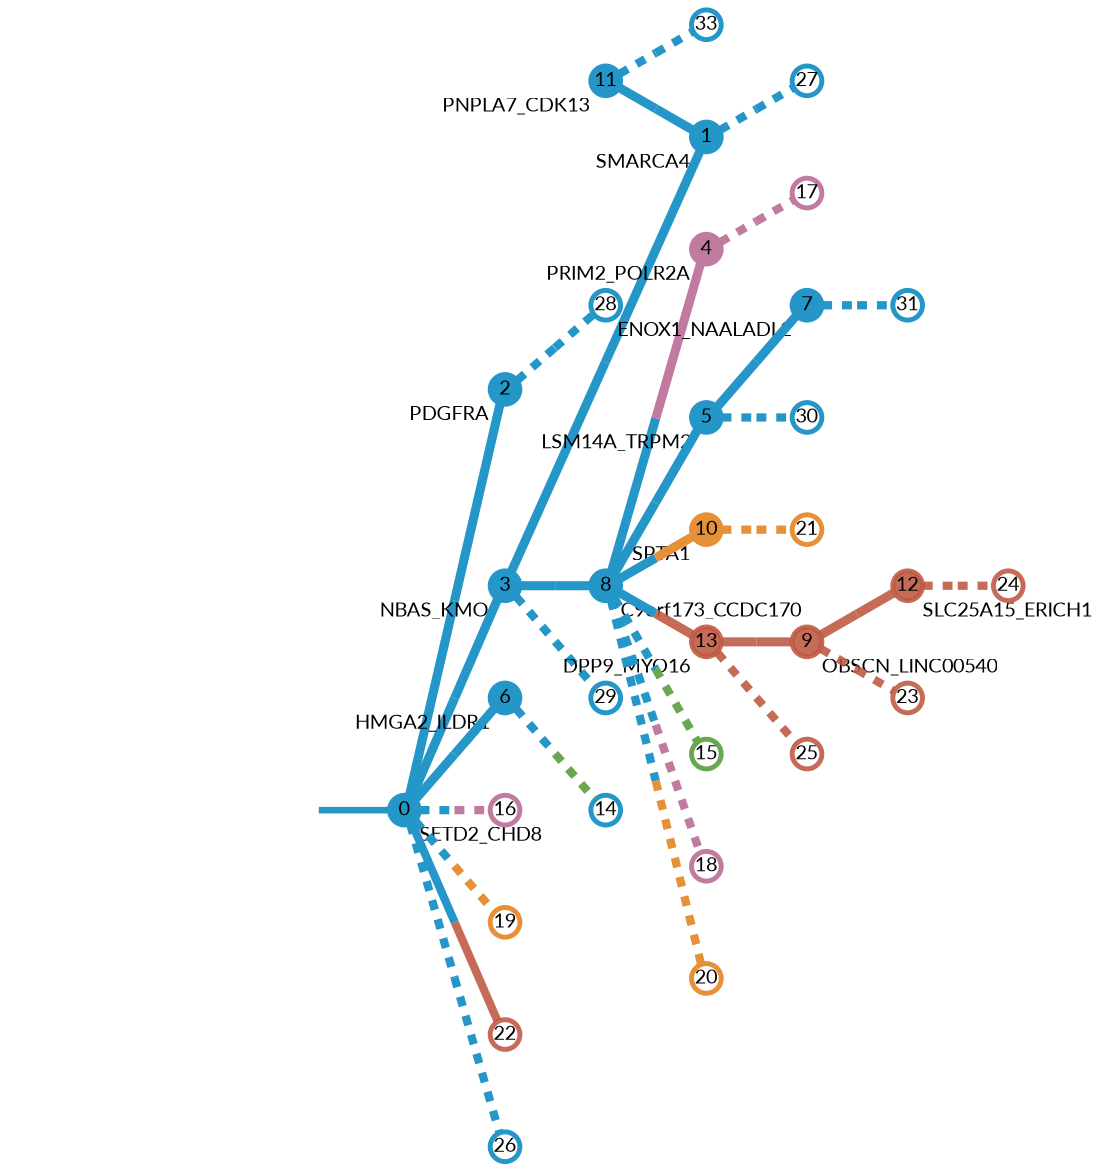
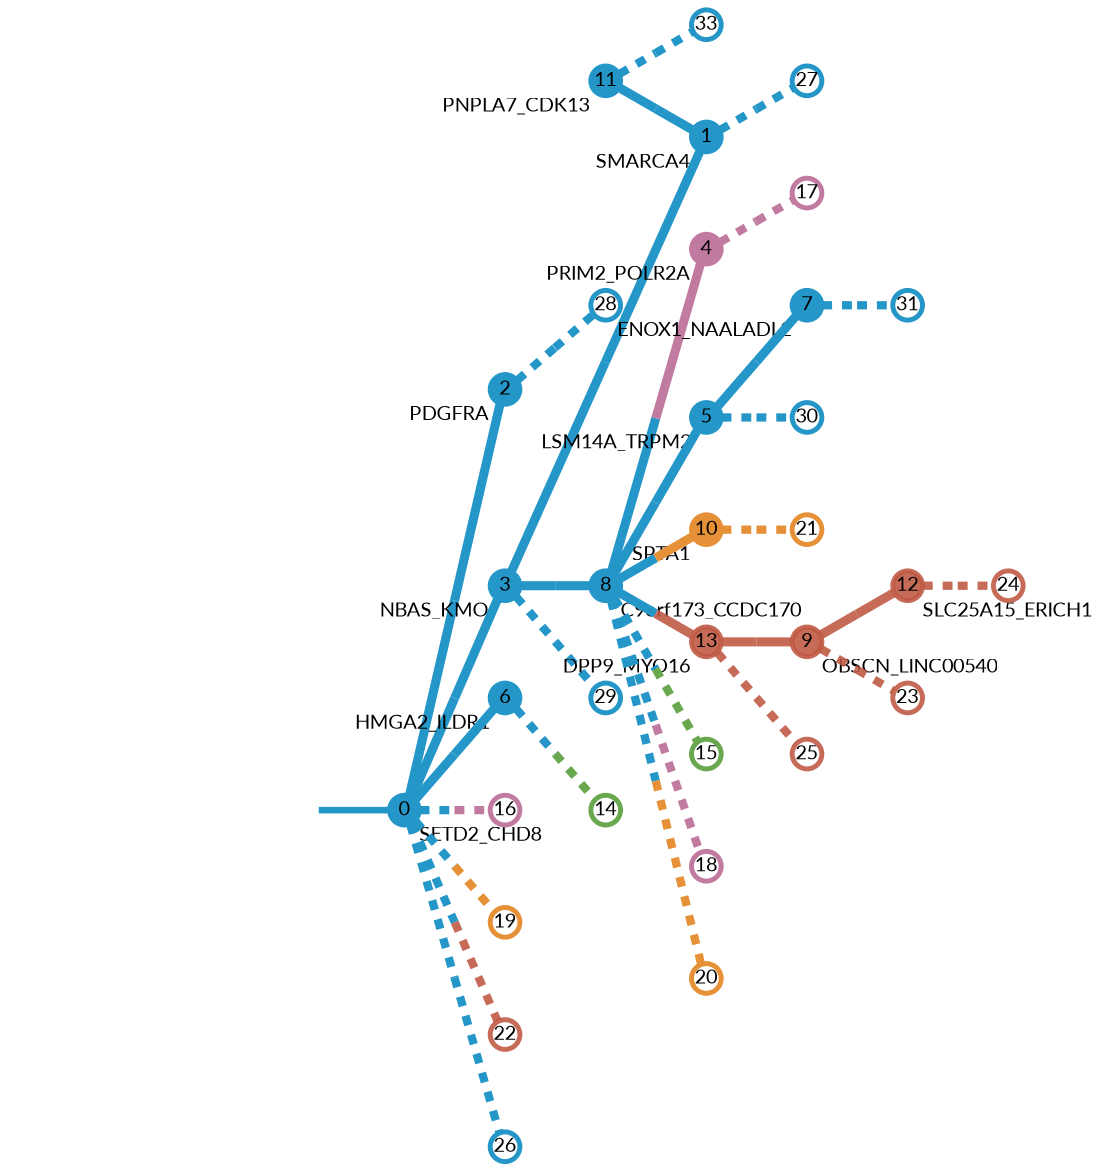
  strict digraph {
    forcelabels=true
    nodesep=0.7
    rankdir=LR
    ranksep=0.6
    splines=false
    node [color="#2496c8ff" fillcolor="#2496c8ff" fixedsize=true fontname=Lato fontsize="12pt" penwidth=3 shape=circle style=solid]
    edge [arrowsize=0 color="#2496c8ff;0.5:#2496c8ff" minlen=1.1041666269302368 penwidth=5 style=dashed]
    0 [height=0.25 style=filled xlabel=SETD2_CHD8]
    2 [height=0.25 style=filled xlabel=PDGFRA]
    3 [height=0.25 style=filled xlabel=NBAS_KMO]
    6 [height=0.25 style=filled xlabel=HMGA2_ILDR1]
    16 [color="#c27ba0ff" fillcolor="#c27ba0ff" height=0.25]
    19 [color="#e69138ff" fillcolor="#e69138ff" height=0.25]
    22 [color="#be5742e1" fillcolor="#be5742e1" height=0.25]
    26 [height=0.25]
    28 [height=0.25]
    1 [height=0.25 style=filled xlabel=SMARCA4]
    8 [height=0.25 style=filled xlabel=C9orf173_CCDC170]
    29 [height=0.25]
-   14 [fillcolor="#6aa84fff" height=0.25]
+   14 [color="#6aa84fff" fillcolor="#6aa84fff" height=0.25]
    27 [height=0.25]
    4 [color="#c27ba0ff" fillcolor="#c27ba0ff" height=0.25 style=filled xlabel=PRIM2_POLR2A]
    5 [height=0.25 style=filled xlabel=LSM14A_TRPM2]
    10 [color="#e69138ff" fillcolor="#e69138ff" height=0.25 style=filled xlabel=SPTA1]
    13 [color="#be5742e1" fillcolor="#be5742e1" height=0.25 style=filled xlabel=DPP9_MYO16]
    15 [color="#6aa84fff" fillcolor="#6aa84fff" height=0.25]
    18 [color="#c27ba0ff" fillcolor="#c27ba0ff" height=0.25]
    20 [color="#e69138ff" fillcolor="#e69138ff" height=0.25]
    11 [height=0.25 style=filled xlabel=PNPLA7_CDK13]
    n23 [height=0.25 label=33]
    17 [color="#c27ba0ff" fillcolor="#c27ba0ff" height=0.25]
    7 [height=0.25 style=filled xlabel=ENOX1_NAALADL2]
    30 [height=0.25]
    21 [color="#e69138ff" fillcolor="#e69138ff" height=0.25]
    9 [color="#be5742e1" fillcolor="#be5742e1" height=0.25 style=filled xlabel=OBSCN_LINC00540]
    25 [color="#be5742e1" fillcolor="#be5742e1" height=0.25]
    31 [height=0.25]
    12 [color="#be5742e1" fillcolor="#be5742e1" height=0.25 style=filled xlabel=SLC25A15_ERICH1]
    23 [color="#be5742e1" fillcolor="#be5742e1" height=0.25]
    24 [color="#be5742e1" fillcolor="#be5742e1" height=0.25]
    normal [style=invis xlabel=SETD2_CHD8 color="" fillcolor="" fixedsize="" fontname="" fontsize="" shape=""]
    0 -> 2 [minlen=1.625 penwidth=5.5 style=solid]
    0 -> 3 [minlen=1.5416667461395264 penwidth=5.5 style=solid]
    0 -> 6 [minlen=1.4166667461395264 penwidth=5.5 style=solid]
    0 -> 16 [color="#2496c8ff;0.5:#c27ba0ff"]
    0 -> 19 [color="#2496c8ff;0.5:#e69138ff"]
-   0 -> 22 [color="#2496c8ff;0.5:#be5742e1" style=solid]
+   0 -> 22 [color="#2496c8ff;0.5:#be5742e1"]
    0 -> 26
    2 -> 28
    3 -> 1 [minlen=2.5 penwidth=5.5 style=solid]
    3 -> 8 [minlen=1.375 penwidth=5.5 style=solid]
    3 -> 29
    6 -> 14 [color="#2496c8ff;0.5:#6aa84fff"]
    1 -> 27
    8 -> 4 [color="#2496c8ff;0.5:#c27ba0ff" minlen=1.5416667461395264 penwidth=5.5 style=solid]
    8 -> 5 [minlen=1.4166667461395264 penwidth=5.5 style=solid]
    8 -> 10 [color="#2496c8ff;0.5:#e69138ff" minlen=1.2916667461395264 penwidth=5.5 style=solid]
    8 -> 13 [color="#2496c8ff;0.5:#be5742e1" minlen=1.2083333730697632 penwidth=5.5 style=solid]
    8 -> 15 [color="#2496c8ff;0.5:#6aa84fff"]
    8 -> 18 [color="#2496c8ff;0.5:#c27ba0ff"]
    8 -> 20 [color="#2496c8ff;0.5:#e69138ff"]
    4 -> 17 [color="#c27ba0ff;0.5:#c27ba0ff"]
    5 -> 7 [minlen=1.375 penwidth=5.5 style=solid]
    5 -> 30
    10 -> 21 [color="#e69138ff;0.5:#e69138ff"]
    13 -> 9 [color="#be5742e1;0.5:#be5742e1" minlen=1.3333333730697632 penwidth=5.5 style=solid]
    13 -> 25 [color="#be5742e1;0.5:#be5742e1"]
    11 -> 1 [minlen=1.25 penwidth=5.5 style=solid]
    11 -> n23
    7 -> 31
    9 -> 12 [color="#be5742e1;0.5:#be5742e1" minlen=1.2083333730697632 penwidth=5.5 style=solid]
    9 -> 23 [color="#be5742e1;0.5:#be5742e1"]
    12 -> 24 [color="#be5742e1;0.5:#be5742e1"]
    normal -> 0 [color="#2496c8ff" penwidth=4 style=solid minlen=""]
  }
